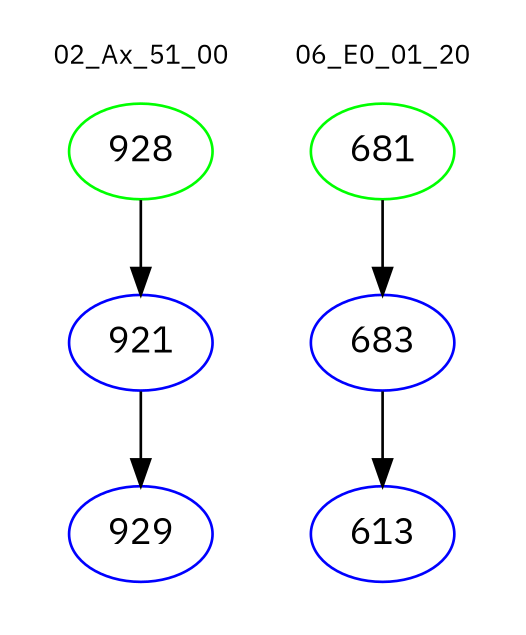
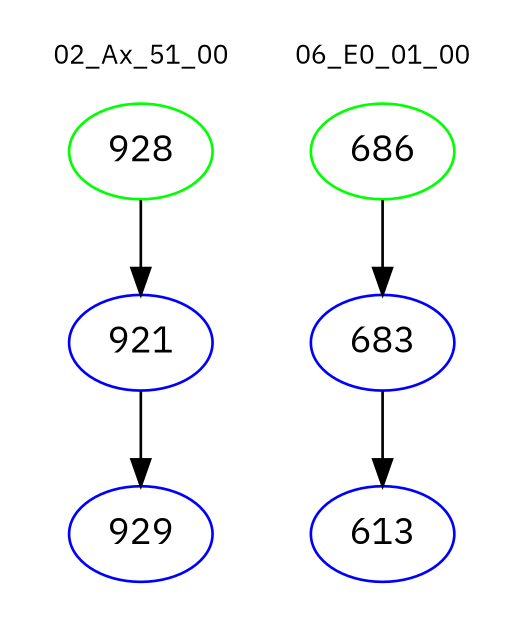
  digraph {
    fontname="IBM Plex Sans"
    node [color=blue fontname="IBM Plex Sans"]
    edge [color=black fontname="IBM Plex Sans"]
    n1 [color=green label=928]
    n2 [label=921]
    n3 [label=929]
-   n4 [color=green label=681]
+   n4 [color=green label=686]
    n5 [label=683]
    n6 [label=613]
    subgraph cluster_1 {
      color=white
      fontsize=10
      label="02_Ax_51_00"
      n1
      n2
      n3
    }
    subgraph cluster_2 {
      color=white
      fontsize=10
-     label="06_E0_01_20"
+     label="06_E0_01_00"
      n4
      n5
      n6
    }
    n1 -> n2
    n2 -> n3
    n4 -> n5
    n5 -> n6
  }
